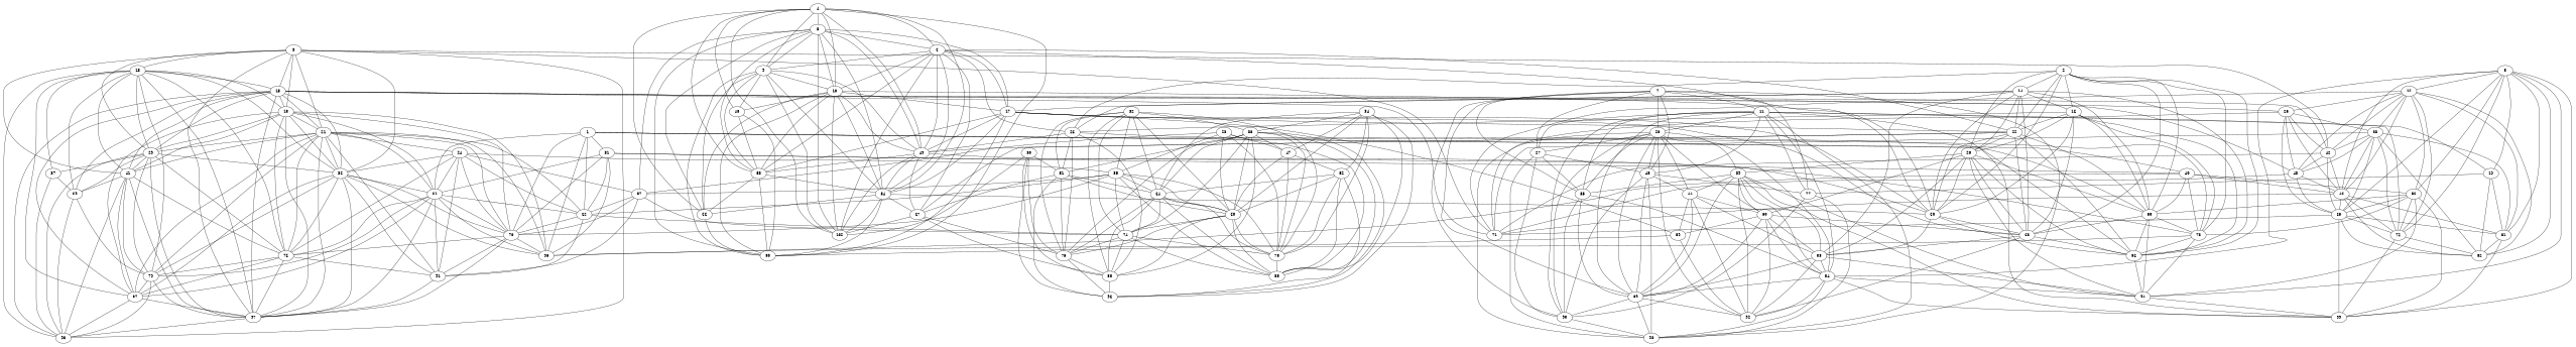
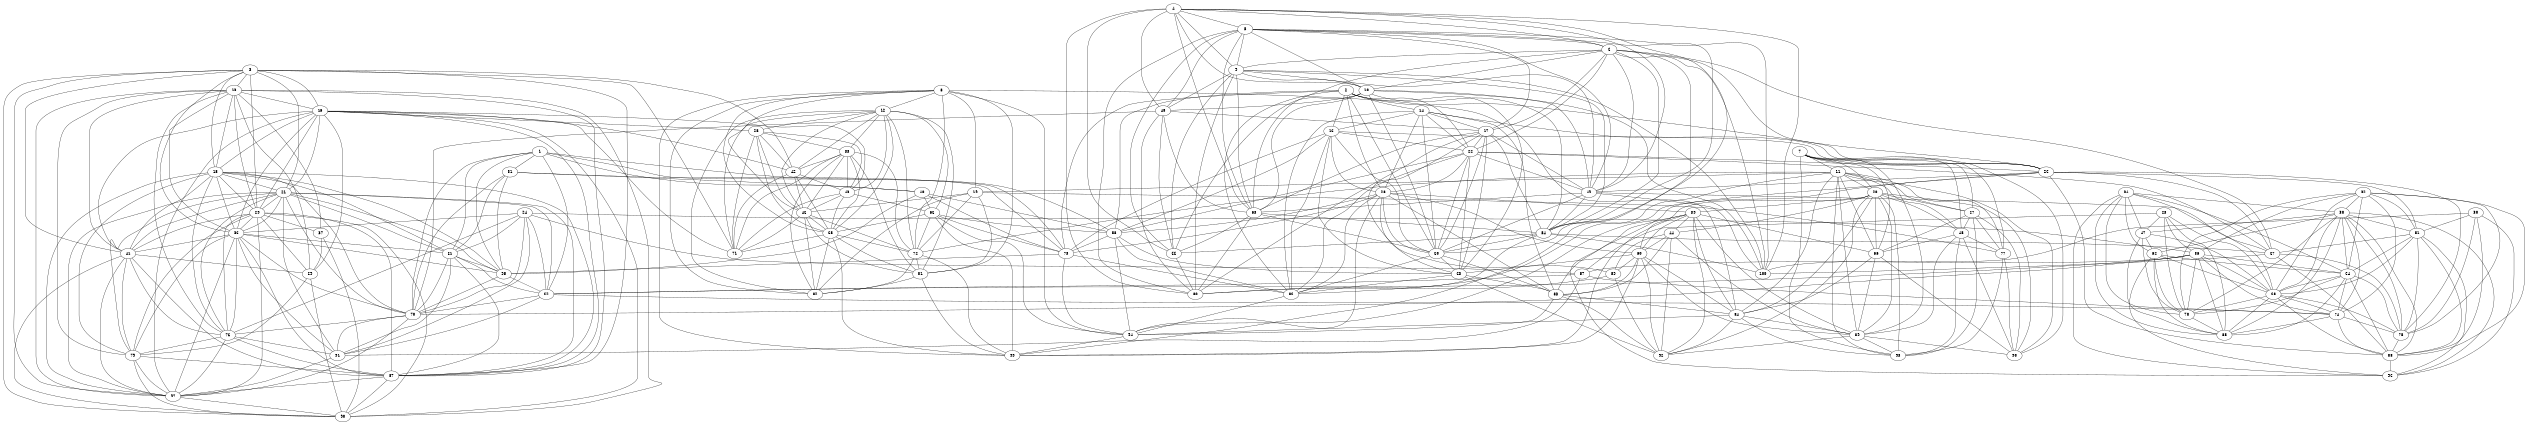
  graph {
    fontname="DejaVu Sans Mono"
    node [fontname="DejaVu Sans Mono"]
    edge [fontname="DejaVu Sans Mono"]
    1
    31
    40
    58
    61
    62
    70
    73
    95
    56
    63
    86
    94
    87
    97
    76
    91
    74
    65
    72
    99
    83
    92
    98
    79
    75
    88
    78
    85
    2
    14
    16
    22
    26
    28
    60
    17
    49
    67
    51
    39
    50
    53
    54
    80
    59
    89
    84
-   100 [label=102]
+   100
    68
    64
    96
    55
    44
    3
    13
    15
    18
    21
    29
    36
    41
    42
    71
    37
    69
    25
    43
    24
    46
    33
    35
    57
    81
    82
    4
    5
    6
    9
    10
    48
    66
    7
    11
    20
    27
    45
    77
    90
    93
    19
    8
    12
    23
    47
    52
    30
    32
    38
    34
    1 -- 31
    1 -- 40
    1 -- 58
    1 -- 61
    1 -- 62
    1 -- 70
    1 -- 73
    1 -- 95
    31 -- 40
    31 -- 61
-   31 -- 62
+   95 -- 62
    31 -- 70
    31 -- 73
    31 -- 95
    40 -- 58
    40 -- 73
    40 -- 95
    40 -- 56
    58 -- 73
    58 -- 63
    58 -- 86
    58 -- 94
    61 -- 62
    61 -- 70
    61 -- 95
    61 -- 87
-   61 -- 97
-   61 -- 76
    61 -- 91
    62 -- 70
    62 -- 91
    62 -- 74
    70 -- 95
    70 -- 97
    70 -- 76
    70 -- 91
    73 -- 95
    73 -- 86
    73 -- 94
    56 -- 58
    56 -- 73
    56 -- 94
    56 -- 65
    56 -- 72
    56 -- 99
    63 -- 86
    63 -- 83
    63 -- 92
    86 -- 94
    94 -- 99
    87 -- 97
    87 -- 98
    97 -- 98
    76 -- 87
    76 -- 97
    76 -- 91
    76 -- 79
    91 -- 97
    74 -- 75
    74 -- 88
-   74 -- 78
    74 -- 85
    65 -- 72
    65 -- 99
    65 -- 71
    65 -- 81
    65 -- 82
    72 -- 99
+   72 -- 81
    72 -- 82
    83 -- 94
    83 -- 92
-   83 -- 89
    83 -- 84
    79 -- 87
    79 -- 97
    79 -- 98
    75 -- 88
-   75 -- 96
+   26 -- 96
    88 -- 96
    78 -- 85
    2 -- 58
    2 -- 73
    2 -- 63
    2 -- 86
    2 -- 14
    2 -- 16
    2 -- 22
    2 -- 26
    2 -- 28
    2 -- 60
-   14 -- 58
-   14 -- 63
    14 -- 86
    14 -- 83
    14 -- 16
    14 -- 22
    14 -- 26
    14 -- 28
    14 -- 60
    14 -- 17
    16 -- 58
    16 -- 73
    16 -- 63
    16 -- 86
    16 -- 22
    16 -- 26
    16 -- 28
    16 -- 60
    22 -- 58
    22 -- 63
    22 -- 86
+   22 -- 26
    22 -- 28
    22 -- 60
    22 -- 49
    22 -- 67
    26 -- 86
    26 -- 75
    26 -- 88
    26 -- 49
+   26 -- 67
    26 -- 51
    28 -- 58
+   28 -- 73
    28 -- 63
    28 -- 86
    28 -- 94
    28 -- 83
    28 -- 60
    28 -- 39
    28 -- 50
    60 -- 63
    60 -- 86
    60 -- 83
    17 -- 63
    17 -- 22
    17 -- 60
    17 -- 49
    17 -- 53
    17 -- 54
    17 -- 80
    17 -- 59
    49 -- 60
    49 -- 67
    49 -- 53
    49 -- 54
    49 -- 100
    67 -- 75
    67 -- 88
    67 -- 100
    51 -- 75
+   51 -- 88
    51 -- 67
    51 -- 68
    51 -- 64
    51 -- 96
    39 -- 94
    39 -- 99
    39 -- 83
    39 -- 92
    39 -- 50
    39 -- 89
    39 -- 84
    39 -- 55
    39 -- 44
    50 -- 63
    50 -- 83
    50 -- 92
    50 -- 59
    50 -- 89
    50 -- 84
+   53 -- 60
    53 -- 54
    53 -- 80
    53 -- 66
    54 -- 60
    54 -- 67
    54 -- 80
    54 -- 100
    54 -- 66
    59 -- 92
    59 -- 80
    89 -- 92
    89 -- 90
    89 -- 93
    84 -- 94
-   84 -- 99
+   50 -- 99
    84 -- 92
    84 -- 89
    84 -- 93
    68 -- 74
    68 -- 75
    68 -- 88
    68 -- 78
    68 -- 85
    64 -- 74
    64 -- 75
    64 -- 88
    64 -- 78
    64 -- 85
    64 -- 68
    55 -- 89
    55 -- 84
    55 -- 90
    44 -- 83
    44 -- 92
    44 -- 50
    44 -- 59
    44 -- 89
+   3 -- 87
    3 -- 97
    3 -- 98
    3 -- 13
    3 -- 15
    3 -- 18
    3 -- 21
    3 -- 29
    3 -- 36
    3 -- 41
    3 -- 42
    3 -- 71
    13 -- 87
    13 -- 97
    13 -- 76
    13 -- 98
    13 -- 79
    13 -- 15
    13 -- 18
    13 -- 29
    13 -- 36
    13 -- 41
    13 -- 37
    13 -- 69
    15 -- 87
    15 -- 97
    15 -- 98
    15 -- 18
    15 -- 21
    15 -- 29
    15 -- 36
    15 -- 41
    15 -- 42
    15 -- 71
    15 -- 69
    15 -- 25
    15 -- 43
    18 -- 61
    18 -- 70
    18 -- 95
    18 -- 87
    18 -- 97
    18 -- 76
-   61 -- 79
+   18 -- 79
    18 -- 21
    18 -- 29
    18 -- 36
    18 -- 41
    21 -- 61
    21 -- 62
    21 -- 70
    21 -- 95
    21 -- 87
    21 -- 97
    21 -- 76
    21 -- 91
    21 -- 79
    21 -- 29
    21 -- 36
    21 -- 41
-   21 -- 24
+   29 -- 87
    29 -- 97
    29 -- 76
    29 -- 98
    29 -- 79
    29 -- 36
    29 -- 41
    29 -- 37
    29 -- 69
    36 -- 61
    36 -- 70
    36 -- 95
    36 -- 87
    36 -- 97
    36 -- 76
    36 -- 91
    36 -- 79
+   36 -- 41
    41 -- 87
    41 -- 97
    41 -- 76
    41 -- 98
    41 -- 79
    41 -- 69
    42 -- 65
    42 -- 71
    42 -- 43
    42 -- 46
    37 -- 98
    37 -- 69
    69 -- 98
    69 -- 79
    25 -- 65
    25 -- 42
    25 -- 71
    25 -- 43
    25 -- 46
    25 -- 33
    43 -- 65
    43 -- 71
    43 -- 46
    24 -- 61
    24 -- 62
    24 -- 70
    24 -- 76
    24 -- 91
    24 -- 36
    24 -- 35
    24 -- 57
    46 -- 65
    46 -- 72
    46 -- 71
    46 -- 81
    46 -- 82
    33 -- 65
    33 -- 72
    33 -- 42
    33 -- 71
    33 -- 43
    33 -- 46
    33 -- 81
    33 -- 82
    35 -- 62
    35 -- 70
    35 -- 74
    35 -- 78
    35 -- 85
    35 -- 68
    35 -- 64
    35 -- 57
    57 -- 62
-   57 -- 70
+   48 -- 70
    57 -- 91
    57 -- 74
    81 -- 99
    81 -- 82
    4 -- 49
    4 -- 53
    4 -- 54
    4 -- 80
    4 -- 100
    4 -- 5
    4 -- 6
    4 -- 9
    4 -- 10
    4 -- 48
    4 -- 66
    5 -- 17
    5 -- 49
    5 -- 53
    5 -- 54
    5 -- 80
    5 -- 100
    5 -- 6
    5 -- 9
    5 -- 10
-   5 -- 57
+   5 -- 48
    5 -- 66
    6 -- 22
    6 -- 26
    6 -- 60
    6 -- 17
    6 -- 49
    6 -- 67
    6 -- 53
    6 -- 54
    6 -- 100
    6 -- 9
    6 -- 10
    9 -- 49
    9 -- 53
    9 -- 54
    9 -- 80
    9 -- 100
    9 -- 10
    9 -- 48
    9 -- 66
    10 -- 60
-   10 -- 17
+   48 -- 17
    10 -- 49
    10 -- 53
    10 -- 54
-   10 -- 80
    10 -- 100
    10 -- 48
    10 -- 66
    48 -- 53
    48 -- 80
+   48 -- 66
    66 -- 80
    7 -- 89
    7 -- 55
    7 -- 11
    7 -- 20
    7 -- 27
    7 -- 45
    7 -- 77
    7 -- 90
    7 -- 93
    11 -- 72
    11 -- 99
    11 -- 89
    11 -- 84
    11 -- 55
    11 -- 20
    11 -- 27
    11 -- 45
    11 -- 77
    11 -- 90
    11 -- 93
    11 -- 19
    20 -- 92
    20 -- 39
    20 -- 50
    20 -- 89
    20 -- 84
    20 -- 55
    20 -- 44
    20 -- 27
    20 -- 45
    20 -- 90
    20 -- 93
    27 -- 55
    27 -- 45
+   27 -- 77
    27 -- 90
    27 -- 93
    45 -- 89
-   45 -- 44
+   45 -- 55
    45 -- 77
    45 -- 90
    45 -- 93
    77 -- 90
    77 -- 93
-   90 -- 93
-   40 -- 46
+   19 -- 72
+   19 -- 46
    19 -- 81
    19 -- 82
    19 -- 77
-   8 -- 56
+   43 -- 56
    8 -- 94
    8 -- 65
    8 -- 72
    8 -- 99
    8 -- 84
    8 -- 46
    8 -- 81
    8 -- 82
    8 -- 19
    8 -- 12
    12 -- 56
+   12 -- 65
    12 -- 72
    12 -- 42
    12 -- 71
    12 -- 25
    12 -- 43
    12 -- 46
    12 -- 33
    12 -- 81
    12 -- 82
    23 -- 78
    23 -- 85
    23 -- 68
    23 -- 35
    23 -- 57
    23 -- 47
    47 -- 78
+   47 -- 85
    47 -- 68
    47 -- 52
    52 -- 78
    52 -- 85
    52 -- 68
    52 -- 64
    52 -- 96
    30 -- 75
    30 -- 88
    30 -- 51
    30 -- 100
    30 -- 96
    32 -- 74
    32 -- 75
    32 -- 88
    32 -- 78
    32 -- 51
    32 -- 68
    32 -- 64
    32 -- 35
    32 -- 38
    38 -- 74
    38 -- 75
    38 -- 88
    38 -- 78
    38 -- 85
    38 -- 51
    38 -- 68
    38 -- 64
    38 -- 96
    38 -- 47
+   38 -- 52
    34 -- 78
    34 -- 85
    34 -- 68
    34 -- 64
    34 -- 96
    34 -- 47
    34 -- 52
    34 -- 38
  }
